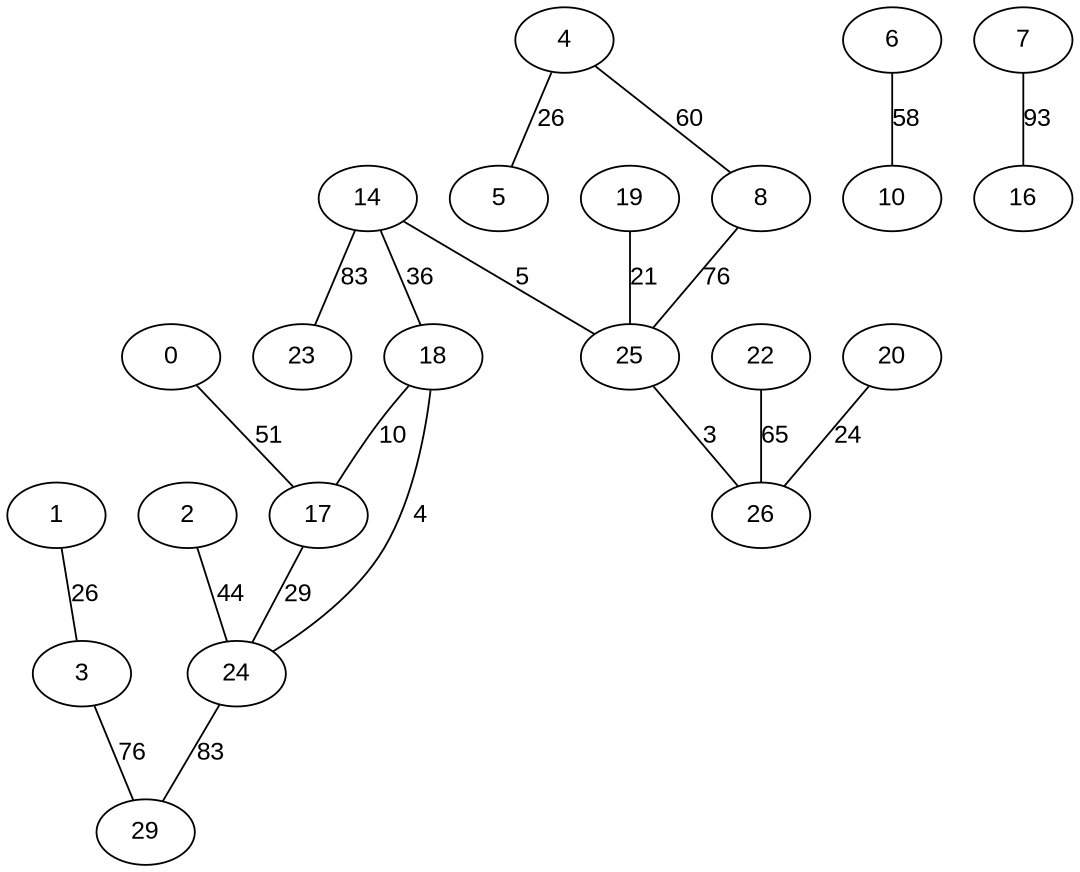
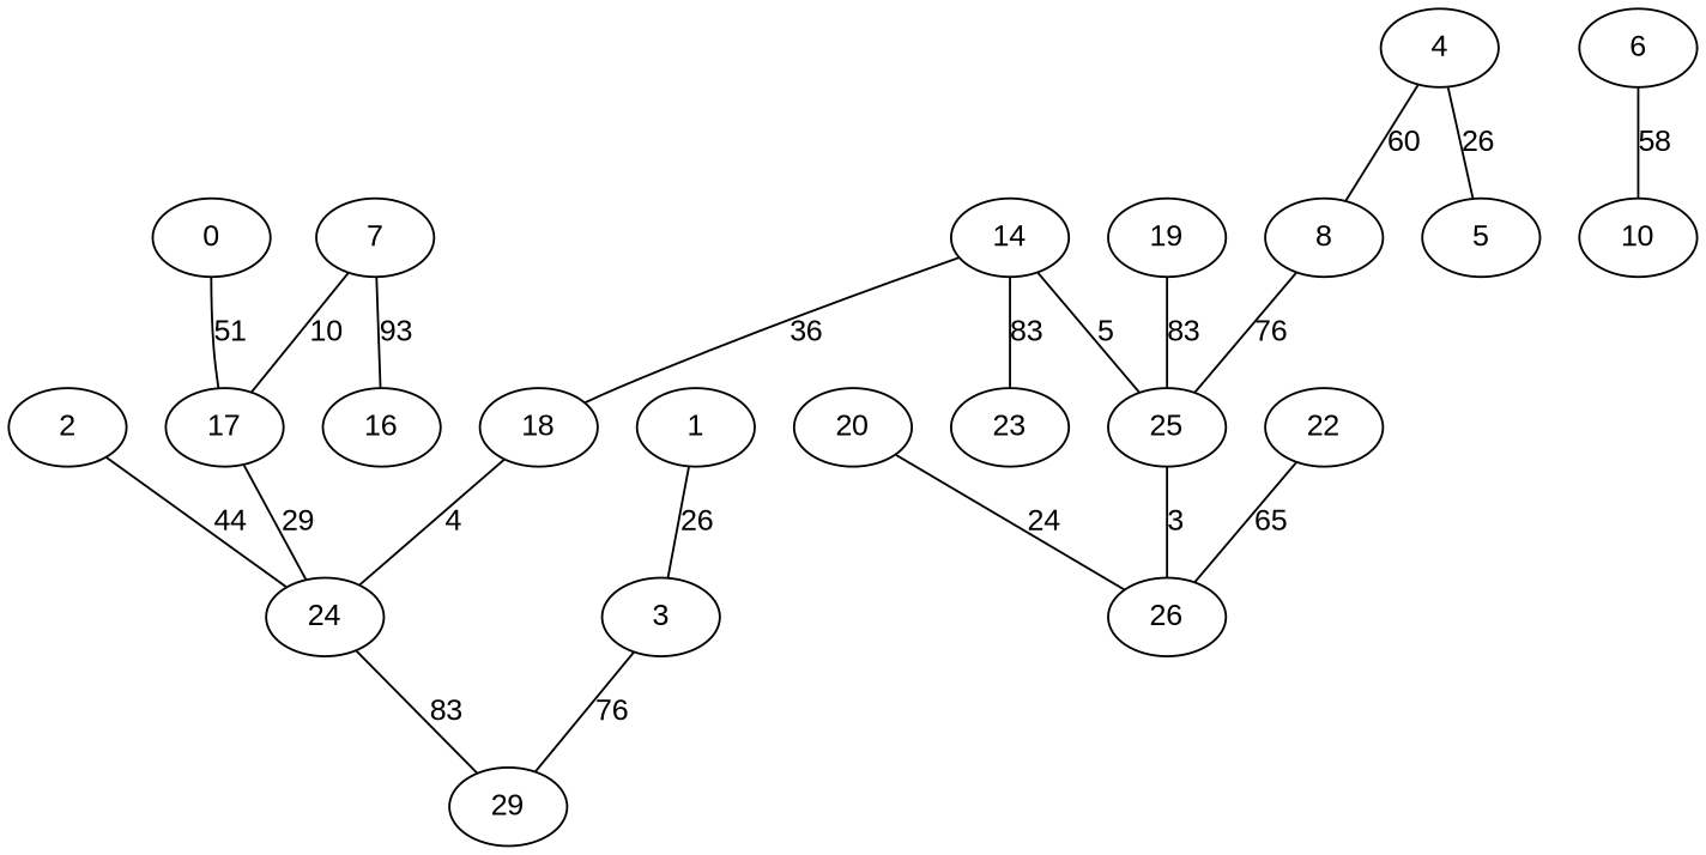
  graph {
    fontname="Liberation Sans"
    node [fontname="Liberation Sans"]
    edge [fontname="Liberation Sans"]
    n1 [label=0]
    n2 [label=17]
    n3 [label=24]
    n4 [label=1]
    n5 [label=3]
    n6 [label=29]
    n7 [label=2]
    n8 [label=4]
    n9 [label=5]
    n10 [label=8]
    n11 [label=25]
    n12 [label=6]
    n13 [label=10]
    n14 [label=7]
    n15 [label=16]
    n16 [label=26]
    n17 [label=14]
    n18 [label=18]
    n19 [label=23]
    n20 [label=22]
    n21 [label=19]
    n22 [label=20]
    n1 -- n2 [label=51]
    n2 -- n3 [label=29]
    n3 -- n6 [label=83]
    n4 -- n5 [label=26]
    n5 -- n6 [label=76]
    n7 -- n3 [label=44]
    n8 -- n9 [label=26]
    n8 -- n10 [label=60]
    n10 -- n11 [label=76]
    n11 -- n16 [label=3]
    n12 -- n13 [label=58]
-   n18 -- n2 [label=10]
+   n14 -- n2 [label=10]
    n14 -- n15 [label=93]
    n17 -- n11 [label=5]
    n17 -- n18 [label=36]
    n17 -- n19 [label=83]
    n18 -- n3 [label=4]
    n20 -- n16 [label=65]
-   n21 -- n11 [label=21]
+   n21 -- n11 [label=83]
    n22 -- n16 [label=24]
  }
